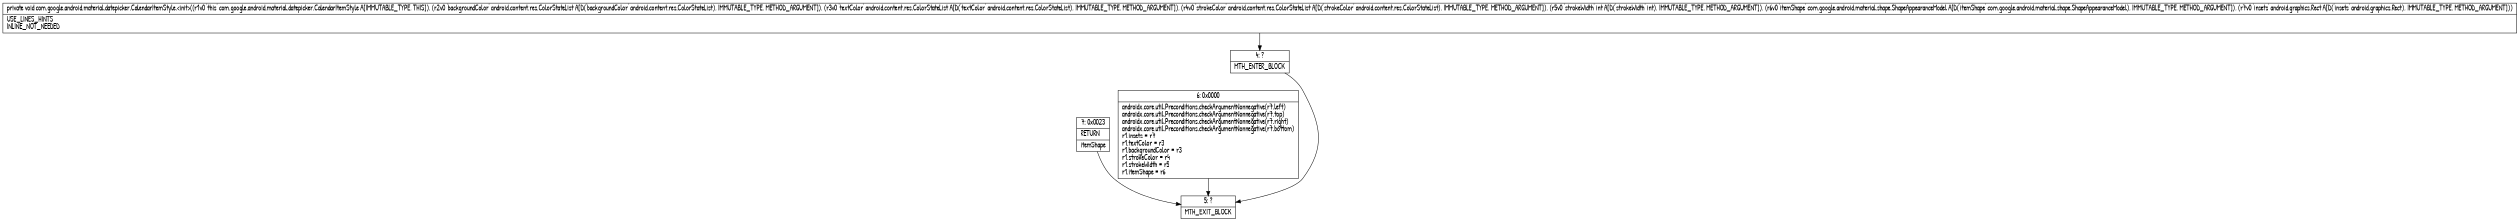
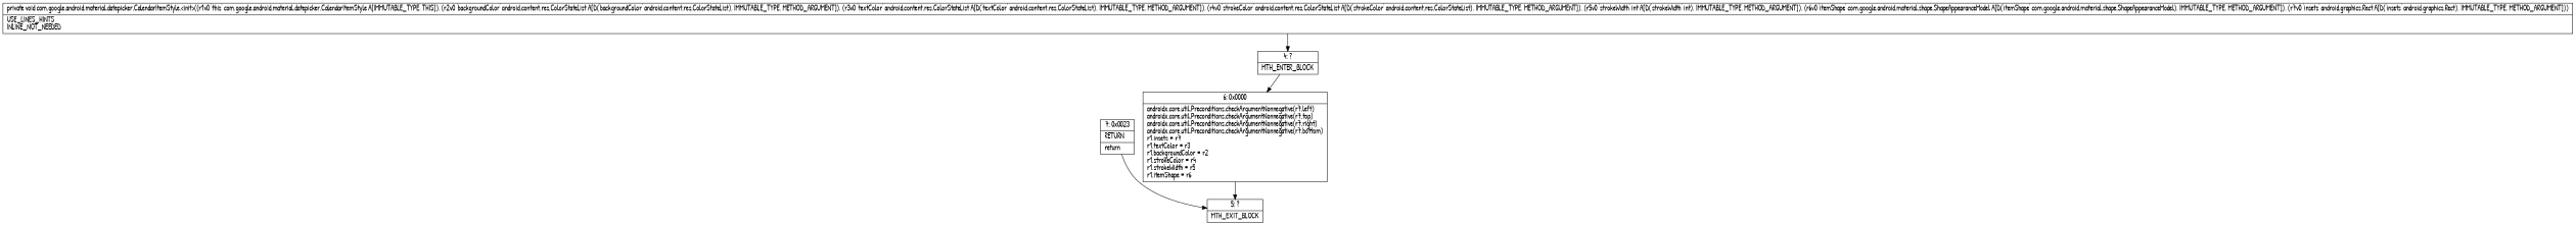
  digraph {
    fontname="Patrick Hand"
    node [fontname="Patrick Hand" shape=record]
    edge [fontname="Patrick Hand"]
    n1 [label="{4\:\ ?|MTH_ENTER_BLOCK\l}"]
-   n2 [label="{6\:\ 0x0000|androidx.core.util.Preconditions.checkArgumentNonnegative(r7.left)\landroidx.core.util.Preconditions.checkArgumentNonnegative(r7.top)\landroidx.core.util.Preconditions.checkArgumentNonnegative(r7.right)\landroidx.core.util.Preconditions.checkArgumentNonnegative(r7.bottom)\lr1.insets = r7\lr1.textColor = r3\lr1.backgroundColor = r3\lr1.strokeColor = r4\lr1.strokeWidth = r5\lr1.itemShape = r6\l}"]
+   n2 [label="{6\:\ 0x0000|androidx.core.util.Preconditions.checkArgumentNonnegative(r7.left)\landroidx.core.util.Preconditions.checkArgumentNonnegative(r7.top)\landroidx.core.util.Preconditions.checkArgumentNonnegative(r7.right)\landroidx.core.util.Preconditions.checkArgumentNonnegative(r7.bottom)\lr1.insets = r7\lr1.textColor = r3\lr1.backgroundColor = r2\lr1.strokeColor = r4\lr1.strokeWidth = r5\lr1.itemShape = r6\l}"]
    n3 [label="{5\:\ ?|MTH_EXIT_BLOCK\l}"]
-   n4 [label="{7\:\ 0x0023|RETURN\l|itemShape\l}"]
+   n4 [label="{7\:\ 0x0023|RETURN\l|return\l}"]
    n5 [label="{private void com.google.android.material.datepicker.CalendarItemStyle.\<init\>((r1v0 'this' com.google.android.material.datepicker.CalendarItemStyle A[IMMUTABLE_TYPE, THIS]), (r2v0 'backgroundColor' android.content.res.ColorStateList A[D('backgroundColor' android.content.res.ColorStateList), IMMUTABLE_TYPE, METHOD_ARGUMENT]), (r3v0 'textColor' android.content.res.ColorStateList A[D('textColor' android.content.res.ColorStateList), IMMUTABLE_TYPE, METHOD_ARGUMENT]), (r4v0 'strokeColor' android.content.res.ColorStateList A[D('strokeColor' android.content.res.ColorStateList), IMMUTABLE_TYPE, METHOD_ARGUMENT]), (r5v0 'strokeWidth' int A[D('strokeWidth' int), IMMUTABLE_TYPE, METHOD_ARGUMENT]), (r6v0 'itemShape' com.google.android.material.shape.ShapeAppearanceModel A[D('itemShape' com.google.android.material.shape.ShapeAppearanceModel), IMMUTABLE_TYPE, METHOD_ARGUMENT]), (r7v0 'insets' android.graphics.Rect A[D('insets' android.graphics.Rect), IMMUTABLE_TYPE, METHOD_ARGUMENT]))  | USE_LINES_HINTS\lINLINE_NOT_NEEDED\l}"]
-   n1 -> n3
+   n1 -> n2
    n2 -> n3
    n4 -> n3
    n5 -> n1
  }
